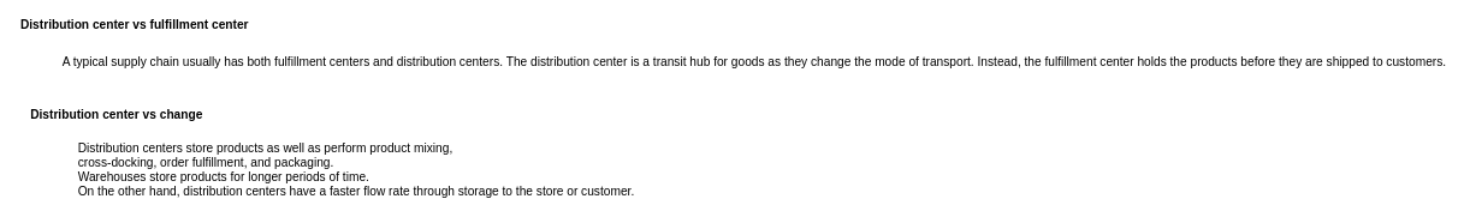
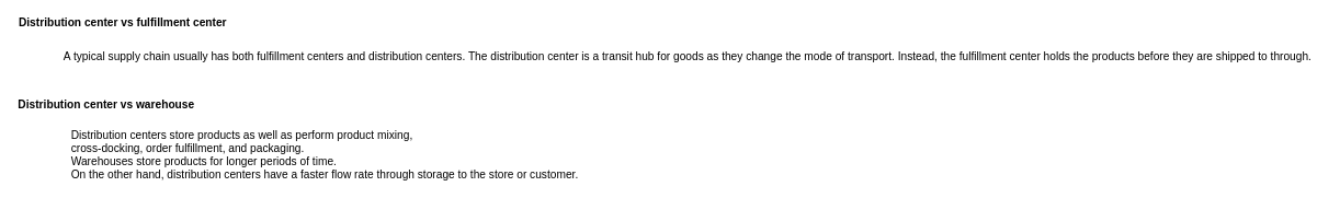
  <mxCell id="0" />
  <mxCell id="1" parent="0" />
- <mxCell id="2" value="A typical supply chain usually has both fulfillment centers and distribution centers. The distribution center is a transit hub for goods as they change the mode of transport. Instead, the fulfillment center holds the products before they are shipped to customers." style="text;align=center;verticalAlign=middle;resizable=0;points=[];autosize=1;strokeColor=none;fillColor=none;fontSize=17;" parent="1" vertex="1"><mxGeometry x="75" y="70" width="1940" height="30" as="geometry" /></mxCell>
+ <mxCell id="2" value="A typical supply chain usually has both fulfillment centers and distribution centers. The distribution center is a transit hub for goods as they change the mode of transport. Instead, the fulfillment center holds the products before they are shipped to through." style="text;align=center;verticalAlign=middle;resizable=0;points=[];autosize=1;strokeColor=none;fillColor=none;fontSize=17;" parent="1" vertex="1"><mxGeometry x="75" y="70" width="1940" height="30" as="geometry" /></mxCell>
  <mxCell id="3" value="Distribution center vs fulfillment center" style="text;html=1;align=center;verticalAlign=middle;resizable=0;points=[];autosize=1;strokeColor=none;fillColor=none;fontColor=#000000;fontStyle=1;fontSize=17;" parent="1" vertex="1"><mxGeometry x="20" y="20" width="330" height="30" as="geometry" /></mxCell>
- <mxCell id="4" value="Distribution center vs change" style="text;html=1;align=center;verticalAlign=middle;resizable=0;points=[];autosize=1;strokeColor=none;fillColor=none;fontSize=17;fontColor=#000000;fontStyle=1" parent="1" vertex="1"><mxGeometry x="20" y="145" width="280" height="30" as="geometry" /></mxCell>
+ <mxCell id="4" value="Distribution center vs warehouse" style="text;html=1;align=center;verticalAlign=middle;resizable=0;points=[];autosize=1;strokeColor=none;fillColor=none;fontSize=17;fontColor=#000000;fontStyle=1" parent="1" vertex="1"><mxGeometry x="20" y="145" width="280" height="30" as="geometry" /></mxCell>
  <mxCell id="5" value="Distribution centers store products as well as perform product mixing, &#10;cross-docking, order fulfillment, and packaging. &#10;Warehouses store products for longer periods of time. &#10;On the other hand, distribution centers have a faster flow rate through storage to the store or customer." style="text;align=left;verticalAlign=middle;resizable=0;points=[];autosize=1;strokeColor=none;fillColor=none;fontSize=17;fontColor=#000000;" parent="1" vertex="1"><mxGeometry x="105" y="190" width="790" height="90" as="geometry" /></mxCell>
